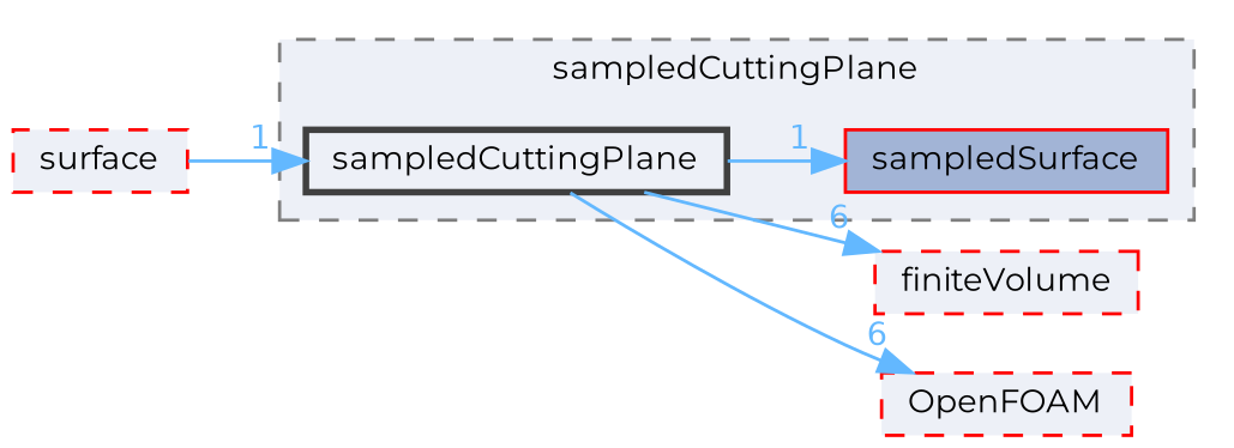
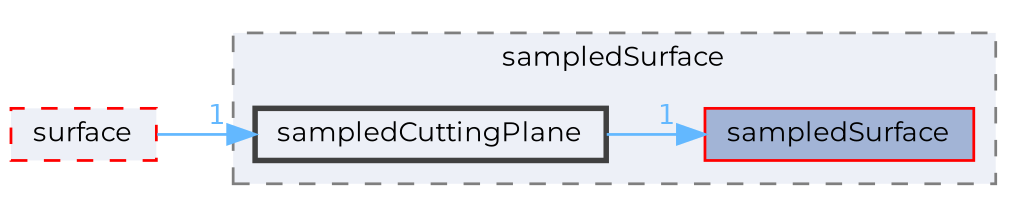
  digraph {
    compound=true
    fontname=Montserrat
    rankdir=LR
    node [color=red fillcolor="#edf0f7" fontname=Montserrat fontsize=10 shape=box style="filled,dashed"]
    edge [color=steelblue1 fontcolor=steelblue1 fontname=Montserrat fontsize=10 headlabel=1 labeldistance=1.5 labelfontname=Helvetica labelfontsize=10]
    n1 [fillcolor="#a2b4d6" height=0.2 label=sampledSurface style=filled width=0.4]
    n2 [color=grey25 height=0.2 label=sampledCuttingPlane style="filled,bold" width=0.4]
-   n3 [height=0.2 label=finiteVolume width=0.4]
-   n4 [height=0.2 label=OpenFOAM width=0.4]
    n5 [height=0.2 label=surface width=0.4]
    subgraph cluster_1 {
      bgcolor="#edf0f7"
      fontsize=10
-     label=sampledCuttingPlane
+     label=sampledSurface
      pencolor=grey50
      style="filled,dashed"
      n1
      n2
    }
    n2 -> n1
-   n2 -> n3 [headlabel=6]
-   n2 -> n4 [headlabel=6]
    n5 -> n2
  }
